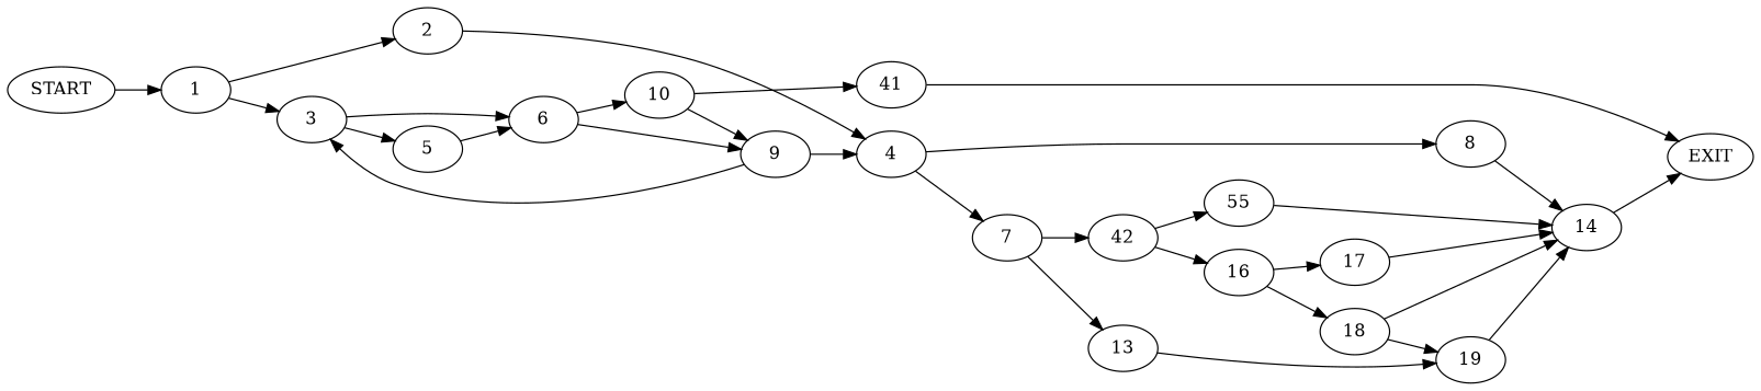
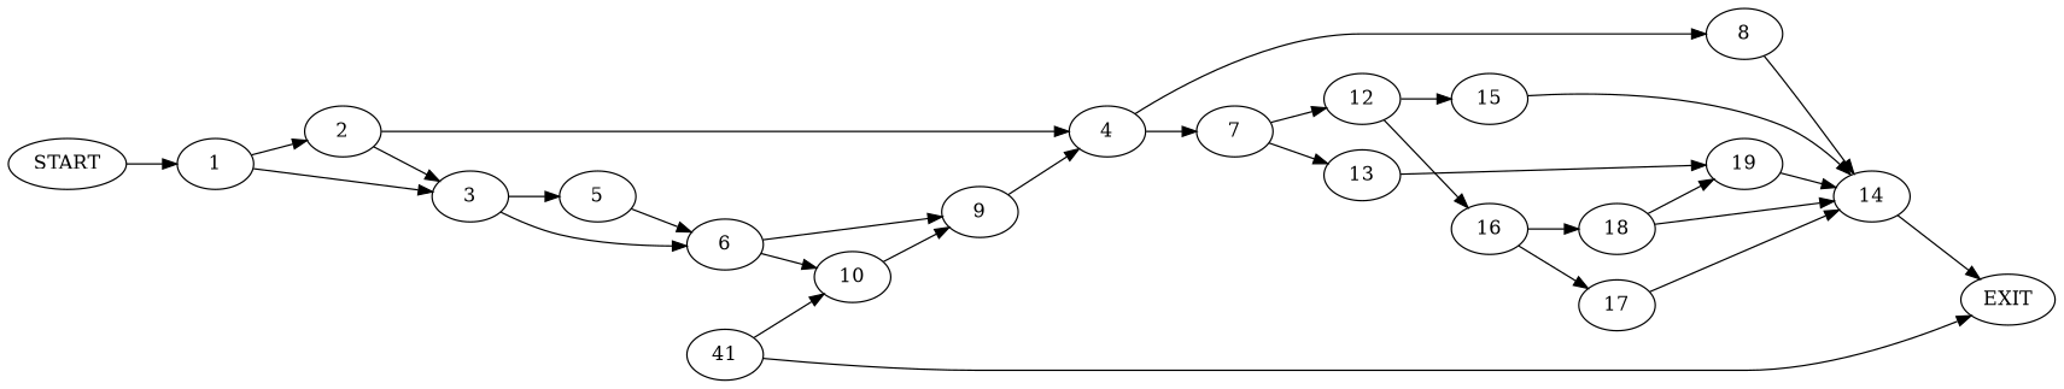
  digraph {
    rankdir=LR
    n1 [label=START]
    1
    2
    3
    n5 [label=EXIT]
    4
    5
    6
    7
    8
    9
    10
-   12 [label=42]
+   12
    13
    14
    n16 [label=41]
-   15 [label=55]
+   15
    16
    19
    17
    18
    n1 -> 1
    1 -> 2
    1 -> 3
-   9 -> 3
+   2 -> 3
    2 -> 4
    3 -> 5
    3 -> 6
    4 -> 7
    4 -> 8
    5 -> 6
    6 -> 9
    6 -> 10
    7 -> 12
    7 -> 13
    8 -> 14
    9 -> 4
    10 -> 9
-   10 -> n16
+   n16 -> 10
    12 -> 15
    12 -> 16
    13 -> 19
    14 -> n5
    n16 -> n5
    15 -> 14
    16 -> 17
    16 -> 18
    19 -> 14
    17 -> 14
    18 -> 14
    18 -> 19
  }
